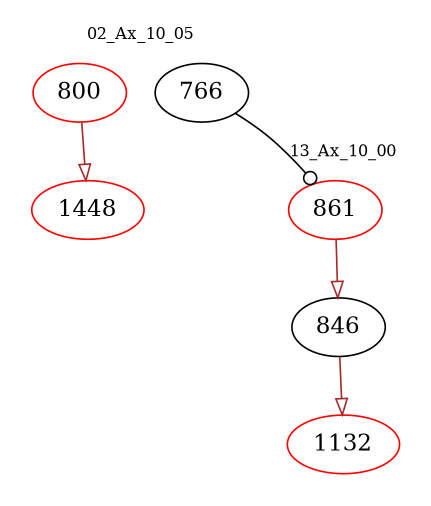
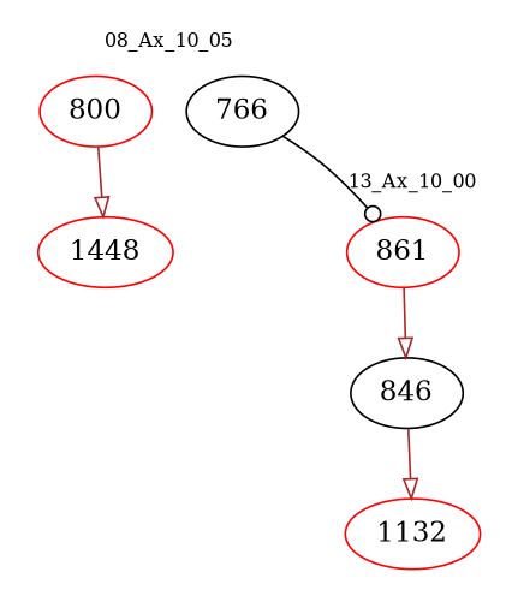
  digraph {
    node [color=red]
    edge [arrowhead=onormal color=brown]
    n1 [color=black label=766]
    n2 [label=800]
    n3 [label=1448]
    n4 [label=861]
    n5 [color=black label=846]
    n6 [label=1132]
    subgraph cluster_1 {
      color=white
      fontsize=10
-     label="02_Ax_10_05"
+     label="08_Ax_10_05"
      n1
      n2
      n3
    }
    subgraph cluster_2 {
      color=white
      fontsize=10
      label="13_Ax_10_00"
      n4
      n5
      n6
    }
    n1 -> n4 [arrowhead=odot color=black]
    n2 -> n3
    n4 -> n5
    n5 -> n6
  }
